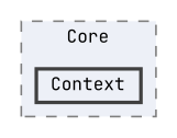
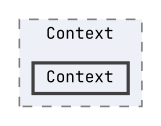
  digraph {
    compound=true
    fontname="JetBrains Mono"
    n1 [color=grey25 fillcolor="#edf0f7" fontname="JetBrains Mono" fontsize=10 height=0.2 label=Context shape=box style="filled,bold" width=0.4]
    subgraph cluster_1 {
      bgcolor="#edf0f7"
      fontsize=10
-     label=Core
+     label=Context
      pencolor=grey50
      style="filled,dashed"
      n1
    }
  }
